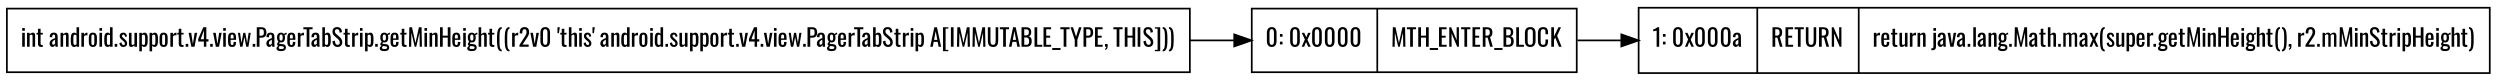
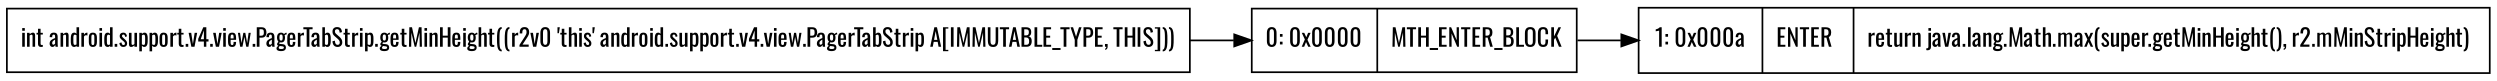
  digraph {
    rankdir=LR
    fontname=Oswald
    node [shape=record fontname=Oswald]
    edge [fontname=Oswald]
    n1 [label="{0\:\ 0x0000|MTH_ENTER_BLOCK\l}"]
-   n2 [label="{1\:\ 0x000a|RETURN\l|return java.lang.Math.max(super.getMinHeight(), r2.mMinStripHeight)\l}"]
+   n2 [label="{1\:\ 0x000a|ENTER\l|return java.lang.Math.max(super.getMinHeight(), r2.mMinStripHeight)\l}"]
    n3 [label="{int android.support.v4.view.PagerTabStrip.getMinHeight((r2v0 'this' android.support.v4.view.PagerTabStrip A[IMMUTABLE_TYPE, THIS])) }"]
    n1 -> n2
    n3 -> n1
  }
